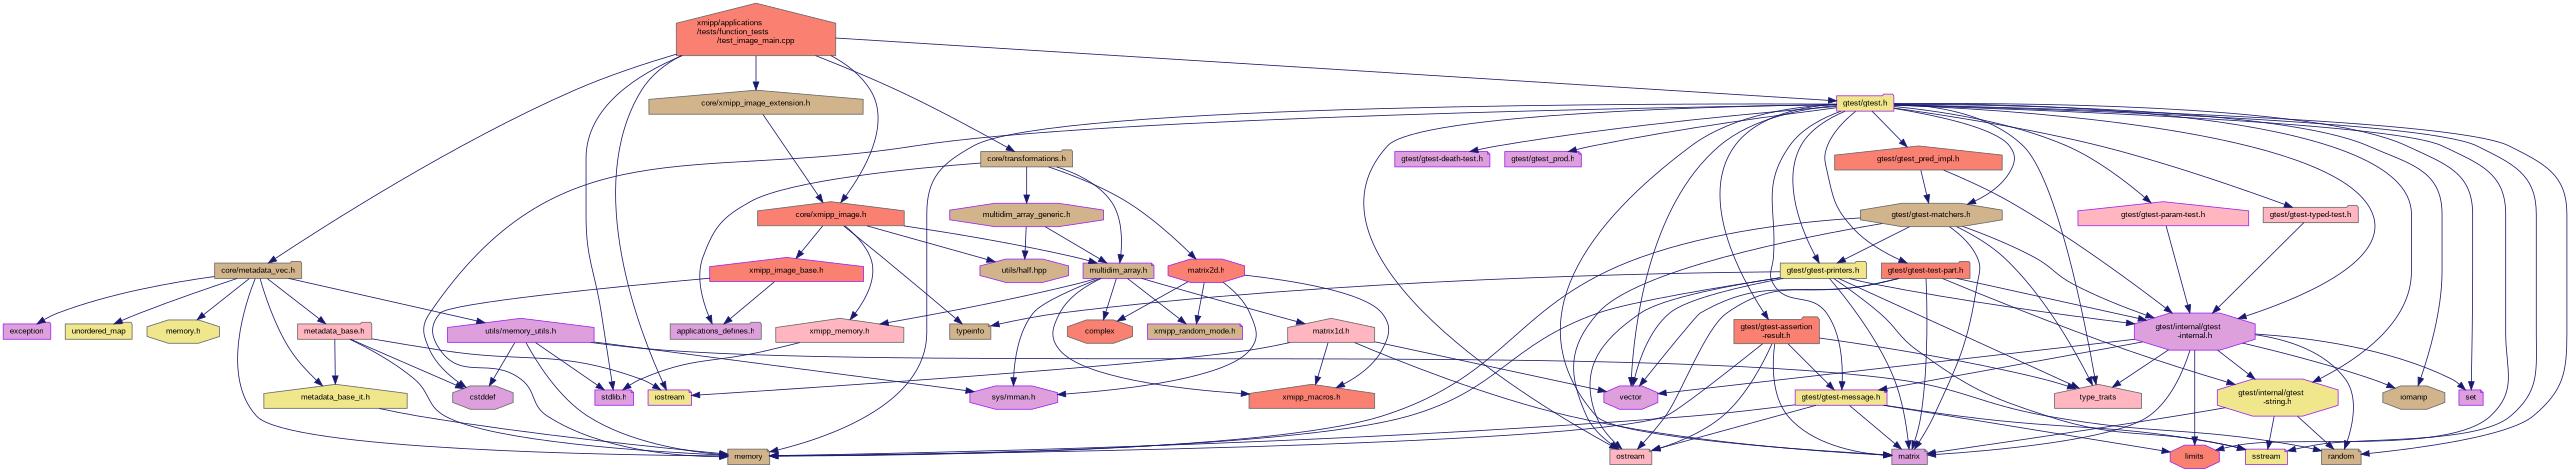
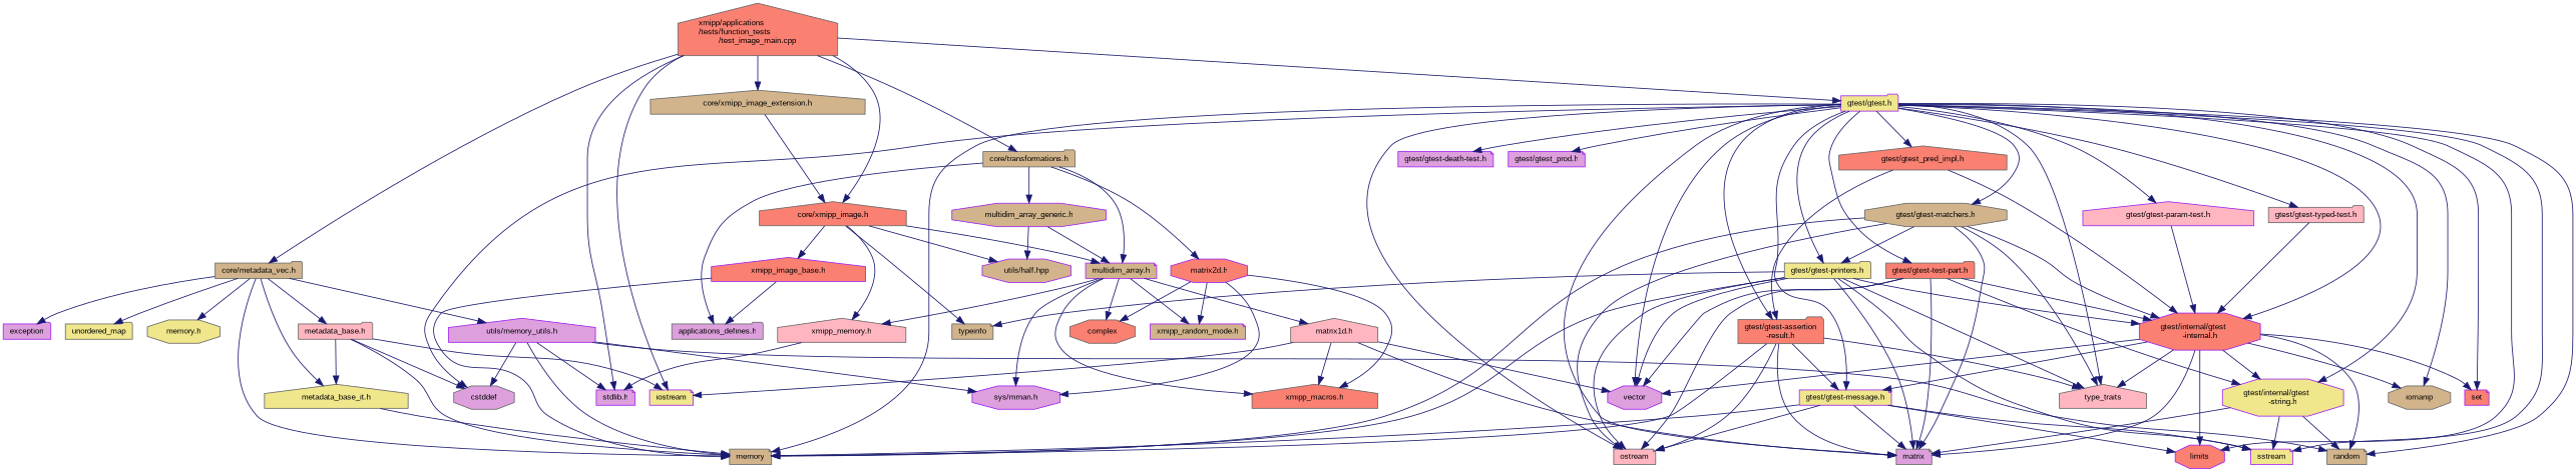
  digraph {
    fontname="Liberation Sans"
    node [color=gray40 fillcolor=plum fontname="Liberation Sans" fontsize=10 shape=note style=filled]
    edge [color=midnightblue fontname="Liberation Sans" fontsize=10 labelfontname=Helvetica labelfontsize=10 style=solid]
    n1 [fillcolor=salmon fontcolor=black height=0.2 label="xmipp/applications\l/tests/function_tests\l/test_image_main.cpp" shape=house width=0.4]
    n2 [color=purple height=0.2 label="stdlib.h" width=0.4]
    n3 [fillcolor=salmon height=0.2 label="core/xmipp_image.h" shape=house width=0.4]
    n4 [color=purple fillcolor=khaki height=0.2 label=iostream width=0.4]
    n5 [fillcolor=tan height=0.2 label="core/xmipp_image_extension.h" shape=house width=0.4]
    n6 [color=purple fillcolor=khaki height=0.2 label="gtest/gtest.h" shape=folder width=0.4]
    n7 [fillcolor=tan height=0.2 label="core/metadata_vec.h" shape=folder width=0.4]
    n8 [fillcolor=tan height=0.2 label="core/transformations.h" shape=folder width=0.4]
    n9 [fillcolor=tan height=0.2 label=typeinfo width=0.4]
    n10 [color=purple fillcolor=tan height=0.2 label="multidim_array.h" width=0.4]
    n11 [fillcolor=lightpink height=0.2 label="xmipp_memory.h" shape=house width=0.4]
    n12 [color=purple fillcolor=salmon height=0.2 label="xmipp_image_base.h" shape=house width=0.4]
    n13 [color=purple fillcolor=tan height=0.2 label="utils/half.hpp" shape=octagon width=0.4]
    n14 [height=0.2 label=matrix width=0.4]
    n15 [color=purple height=0.2 label=vector shape=octagon width=0.4]
    n16 [fillcolor=tan height=0.2 label=memory width=0.4]
    n17 [height=0.2 label=cstddef shape=octagon width=0.4]
    n18 [fillcolor=tan height=0.2 label=random width=0.4]
    n19 [fillcolor=tan height=0.2 label=iomanip shape=octagon width=0.4]
    n20 [color=purple fillcolor=salmon height=0.2 label=limits shape=octagon width=0.4]
    n21 [fillcolor=lightpink height=0.2 label=ostream width=0.4]
-   n22 [color=purple height=0.2 label=set width=0.4]
+   n22 [color=purple fillcolor=salmon height=0.2 label=set width=0.4]
    n23 [color=purple fillcolor=khaki height=0.2 label=sstream width=0.4]
    n24 [fillcolor=lightpink height=0.2 label=type_traits shape=house width=0.4]
    n25 [fillcolor=salmon height=0.2 label="gtest/gtest-assertion\l-result.h" shape=folder width=0.4]
    n26 [color=purple fillcolor=khaki height=0.2 label="gtest/gtest-message.h" width=0.4]
    n27 [color=purple height=0.2 label="gtest/gtest-death-test.h" width=0.4]
    n28 [fillcolor=tan height=0.2 label="gtest/gtest-matchers.h" shape=octagon width=0.4]
    n29 [fillcolor=khaki height=0.2 label="gtest/gtest-printers.h" shape=folder width=0.4]
-   n30 [color=purple height=0.2 label="gtest/internal/gtest\l-internal.h" shape=octagon width=0.4]
+   n30 [color=purple fillcolor=salmon height=0.2 label="gtest/internal/gtest\l-internal.h" shape=octagon width=0.4]
    n31 [color=purple fillcolor=khaki height=0.2 label="gtest/internal/gtest\l-string.h" shape=octagon width=0.4]
    n32 [color=purple fillcolor=lightpink height=0.2 label="gtest/gtest-param-test.h" shape=house width=0.4]
    n33 [fillcolor=salmon height=0.2 label="gtest/gtest-test-part.h" shape=folder width=0.4]
    n34 [fillcolor=lightpink height=0.2 label="gtest/gtest-typed-test.h" shape=folder width=0.4]
    n35 [fillcolor=salmon height=0.2 label="gtest/gtest_pred_impl.h" shape=house width=0.4]
    n36 [color=purple height=0.2 label="gtest/gtest_prod.h" width=0.4]
    n37 [color=purple height=0.2 label=exception shape=folder width=0.4]
    n38 [fillcolor=khaki height=0.2 label=unordered_map shape=folder width=0.4]
    n39 [fillcolor=khaki height=0.2 label="memory.h" shape=octagon width=0.4]
    n40 [fillcolor=lightpink height=0.2 label="metadata_base.h" shape=folder width=0.4]
    n41 [fillcolor=khaki height=0.2 label="metadata_base_it.h" shape=house width=0.4]
    n42 [color=purple height=0.2 label="utils/memory_utils.h" shape=house width=0.4]
    n43 [height=0.2 label="applications_defines.h" shape=folder width=0.4]
    n44 [color=purple fillcolor=salmon height=0.2 label="matrix2d.h" shape=octagon width=0.4]
    n45 [color=purple fillcolor=tan height=0.2 label="multidim_array_generic.h" shape=octagon width=0.4]
    n46 [fillcolor=salmon height=0.2 label="xmipp_macros.h" shape=house width=0.4]
    n47 [color=purple height=0.2 label="sys/mman.h" shape=octagon width=0.4]
    n48 [fillcolor=salmon height=0.2 label=complex shape=octagon width=0.4]
    n49 [fillcolor=lightpink height=0.2 label="matrix1d.h" shape=house width=0.4]
    n50 [color=purple fillcolor=tan height=0.2 label="xmipp_random_mode.h" width=0.4]
    n1 -> n2
    n1 -> n3
    n1 -> n4
    n1 -> n5
    n1 -> n6
    n1 -> n7
    n1 -> n8
    n3 -> n9
    n3 -> n10
    n3 -> n11
    n3 -> n12
    n3 -> n13
    n5 -> n3
    n6 -> n14
    n6 -> n15
    n6 -> n16
    n6 -> n17
    n6 -> n18
    n6 -> n19
    n6 -> n20
    n6 -> n21
    n6 -> n22
    n6 -> n23
    n6 -> n24
    n6 -> n25
    n6 -> n26
    n6 -> n27
    n6 -> n28
    n6 -> n29
    n6 -> n30
    n6 -> n31
    n6 -> n32
    n6 -> n33
    n6 -> n34
    n6 -> n35
    n6 -> n36
    n7 -> n16
    n7 -> n37
    n7 -> n38
    n7 -> n39
    n7 -> n40
    n7 -> n41
    n7 -> n42
    n8 -> n10
    n8 -> n43
    n8 -> n44
    n8 -> n45
    n10 -> n11
    n10 -> n46
    n10 -> n47
    n10 -> n48
    n10 -> n49
    n10 -> n50
    n11 -> n2
    n12 -> n16
    n12 -> n43
    n25 -> n14
    n25 -> n16
    n25 -> n21
    n25 -> n24
    n25 -> n26
    n26 -> n14
    n26 -> n16
    n26 -> n20
    n26 -> n21
    n26 -> n23
    n28 -> n14
    n28 -> n16
    n28 -> n21
    n28 -> n24
    n28 -> n29
    n28 -> n30
    n29 -> n9
    n29 -> n14
    n29 -> n15
    n29 -> n16
    n29 -> n21
    n29 -> n23
    n29 -> n24
    n29 -> n30
    n30 -> n14
    n30 -> n15
    n30 -> n18
    n30 -> n19
    n30 -> n20
    n30 -> n22
    n30 -> n24
    n30 -> n26
    n30 -> n31
    n31 -> n14
    n31 -> n18
    n31 -> n23
    n32 -> n30
    n33 -> n14
    n33 -> n15
    n33 -> n21
    n33 -> n30
    n33 -> n31
    n34 -> n30
-   n35 -> n28
+   n35 -> n25
    n35 -> n30
    n40 -> n4
    n40 -> n16
    n40 -> n17
    n40 -> n41
    n41 -> n16
    n42 -> n2
    n42 -> n16
    n42 -> n17
    n42 -> n18
    n42 -> n47
    n44 -> n46
    n44 -> n47
    n44 -> n48
    n44 -> n50
    n45 -> n10
    n45 -> n13
    n49 -> n4
    n49 -> n14
    n49 -> n15
    n49 -> n46
  }
